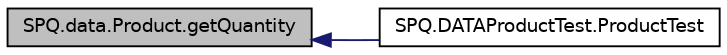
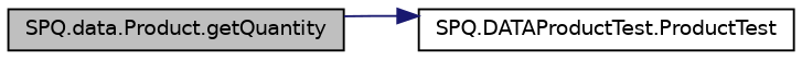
  digraph {
    rankdir=LR
    node [color=black fontname=Helvetica fontsize=10 shape=record style=filled]
    n1 [fillcolor=grey75 fontcolor=black height=0.2 label="SPQ.data.Product.getQuantity" width=0.4]
    n2 [fillcolor=white height=0.2 label="SPQ.DATAProductTest.ProductTest" width=0.4]
-   n1 -> n2 [color=midnightblue dir=back fontname=Helvetica fontsize=10 labelfontname=Helvetica labelfontsize=10 style=solid]
+   n2 -> n1 [color=midnightblue dir=back fontname=Helvetica fontsize=10 labelfontname=Helvetica labelfontsize=10 style=solid]
  }
